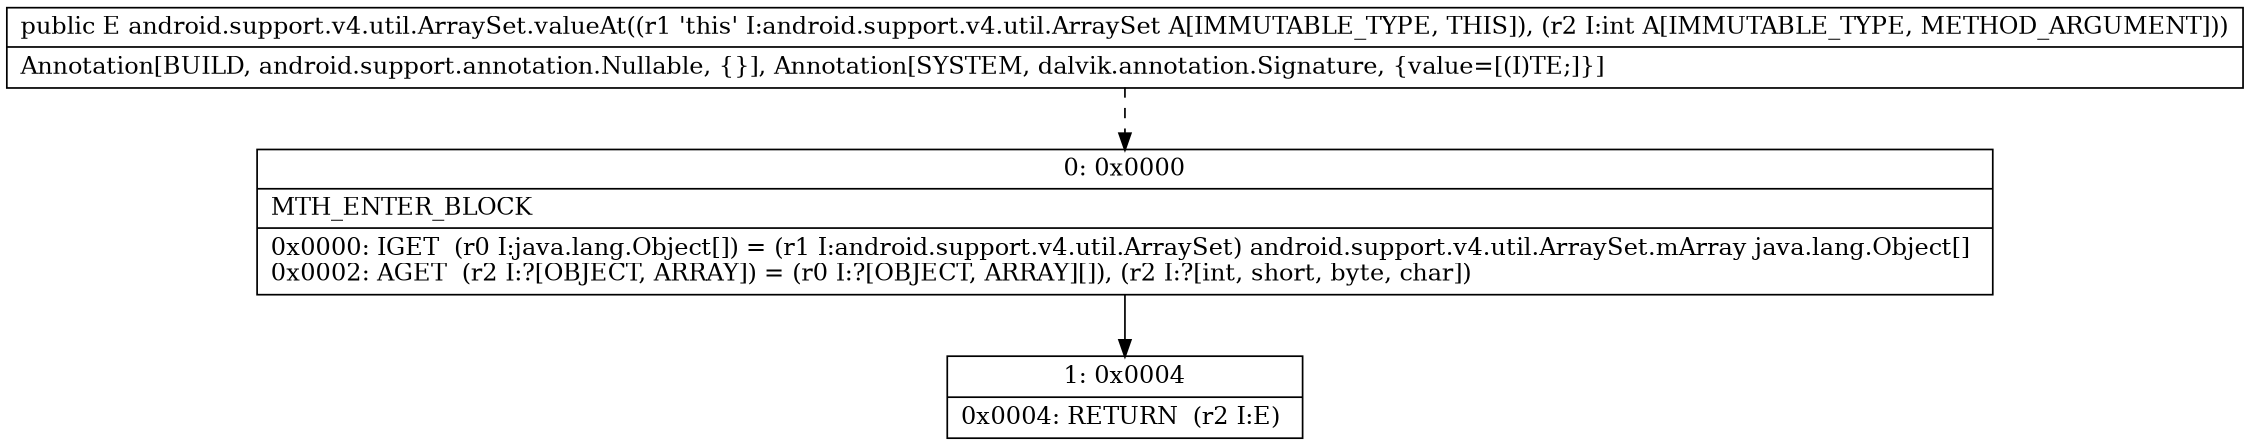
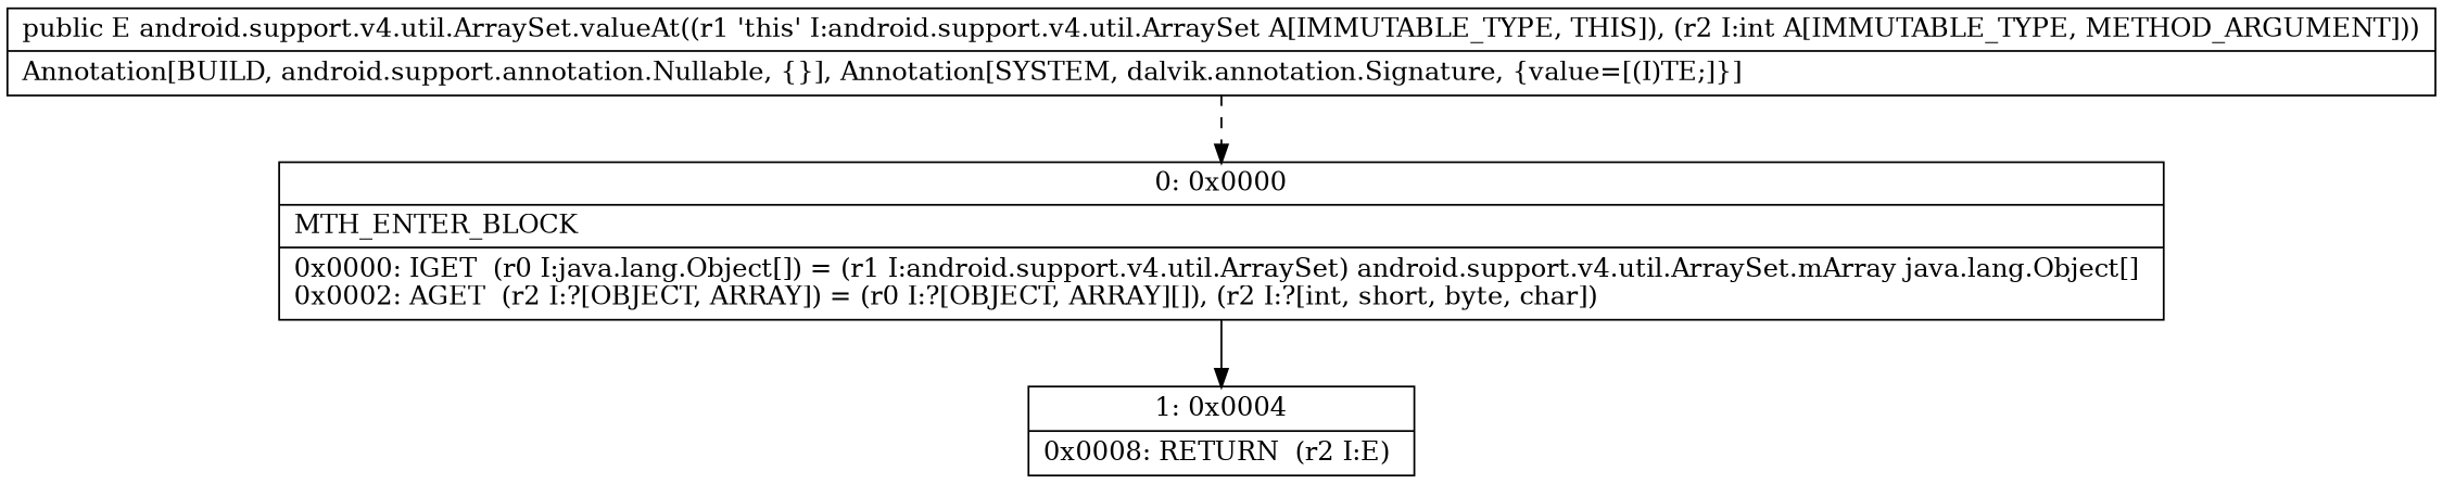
  digraph {
    node [shape=record]
    n1 [label="{0\:\ 0x0000|MTH_ENTER_BLOCK\l|0x0000: IGET  (r0 I:java.lang.Object[]) = (r1 I:android.support.v4.util.ArraySet) android.support.v4.util.ArraySet.mArray java.lang.Object[] \l0x0002: AGET  (r2 I:?[OBJECT, ARRAY]) = (r0 I:?[OBJECT, ARRAY][]), (r2 I:?[int, short, byte, char]) \l}"]
-   n2 [label="{1\:\ 0x0004|0x0004: RETURN  (r2 I:E) \l}"]
+   n2 [label="{1\:\ 0x0004|0x0008: RETURN  (r2 I:E) \l}"]
    n3 [label="{public E android.support.v4.util.ArraySet.valueAt((r1 'this' I:android.support.v4.util.ArraySet A[IMMUTABLE_TYPE, THIS]), (r2 I:int A[IMMUTABLE_TYPE, METHOD_ARGUMENT]))  | Annotation[BUILD, android.support.annotation.Nullable, \{\}], Annotation[SYSTEM, dalvik.annotation.Signature, \{value=[(I)TE;]\}]\l}"]
    n1 -> n2 [style=solid]
    n3 -> n1 [style=dashed]
  }
